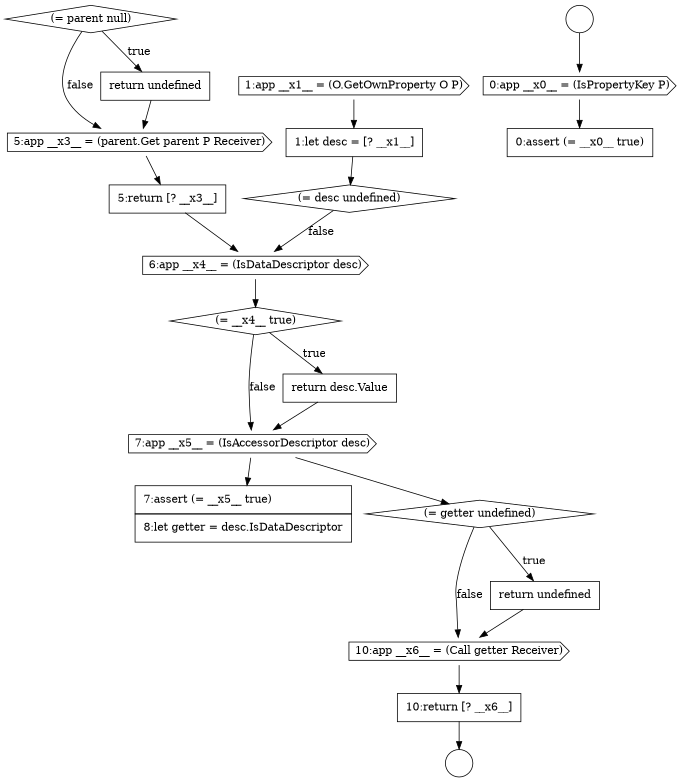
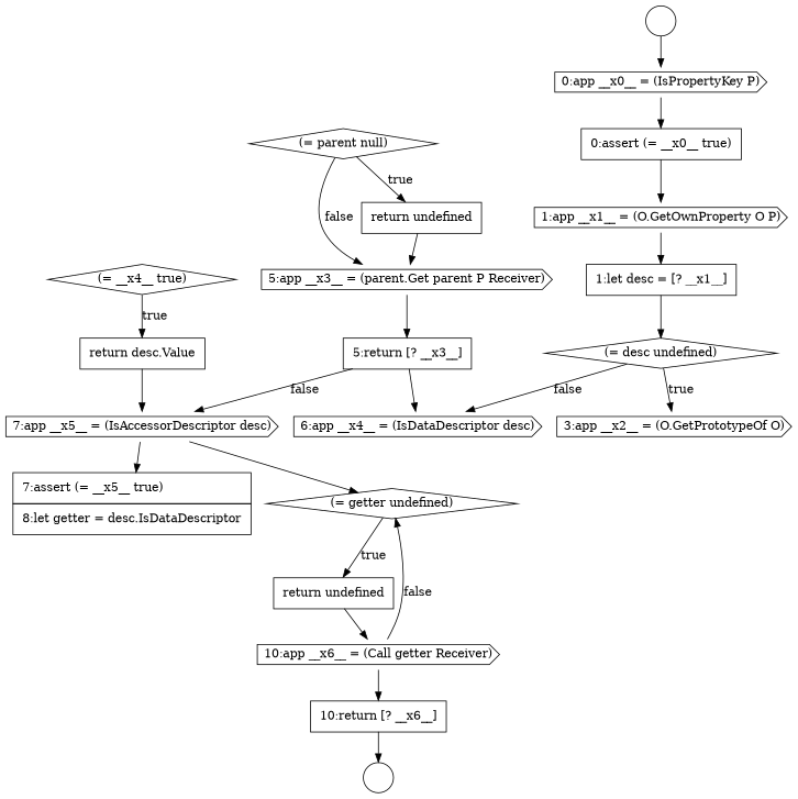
  digraph {
    node [color=black fillcolor=white shape=none style=filled]
    edge [color=black]
    n1 [label=<<font color="black">(= desc undefined)</font>> shape=diamond]
    n2 [label=<<font color="black">6:app __x4__ = (IsDataDescriptor desc)</font>> shape=cds]
+   n3 [label=<<font color="black">3:app __x2__ = (O.GetPrototypeOf O)</font>> shape=cds]
    n4 [label=<<font color="black">(= __x4__ true)</font>> shape=diamond]
    n5 [label=" " shape=circle]
    n6 [label=<<font color="black">7:app __x5__ = (IsAccessorDescriptor desc)</font>> shape=cds]
    n7 [label=<<font color="black">     <table border="0" cellborder="1" cellspacing="0" cellpadding="10">       <tr><td align="left">return desc.Value</td></tr>     </table>   </font>> margin=0]
    n8 [label=<<font color="black">(= parent null)</font>> shape=diamond]
    n9 [label=<<font color="black">5:app __x3__ = (parent.Get parent P Receiver)</font>> shape=cds]
    n10 [label=<<font color="black">     <table border="0" cellborder="1" cellspacing="0" cellpadding="10">       <tr><td align="left">return undefined</td></tr>     </table>   </font>> margin=0]
    n11 [label=<<font color="black">     <table border="0" cellborder="1" cellspacing="0" cellpadding="10">       <tr><td align="left">5:return [? __x3__]</td></tr>     </table>   </font>> margin=0]
    n12 [label=<<font color="black">     <table border="0" cellborder="1" cellspacing="0" cellpadding="10">       <tr><td align="left">7:assert (= __x5__ true)</td></tr>       <tr><td align="left">8:let getter = desc.IsDataDescriptor</td></tr>     </table>   </font>> margin=0]
    n13 [label=<<font color="black">(= getter undefined)</font>> shape=diamond]
    n14 [label=<<font color="black">10:app __x6__ = (Call getter Receiver)</font>> shape=cds]
    n15 [label=<<font color="black">     <table border="0" cellborder="1" cellspacing="0" cellpadding="10">       <tr><td align="left">return undefined</td></tr>     </table>   </font>> margin=0]
    n16 [label=<<font color="black">0:app __x0__ = (IsPropertyKey P)</font>> shape=cds]
    n17 [label=<<font color="black">     <table border="0" cellborder="1" cellspacing="0" cellpadding="10">       <tr><td align="left">0:assert (= __x0__ true)</td></tr>     </table>   </font>> margin=0]
    n18 [label=<<font color="black">1:app __x1__ = (O.GetOwnProperty O P)</font>> shape=cds]
    n19 [label=<<font color="black">     <table border="0" cellborder="1" cellspacing="0" cellpadding="10">       <tr><td align="left">1:let desc = [? __x1__]</td></tr>     </table>   </font>> margin=0]
    n20 [label=" " shape=circle]
    n21 [label=<<font color="black">     <table border="0" cellborder="1" cellspacing="0" cellpadding="10">       <tr><td align="left">10:return [? __x6__]</td></tr>     </table>   </font>> margin=0]
    n1 -> n2 [label=<<font color="black">false</font>>]
-   n2 -> n4
-   n4 -> n6 [label=<<font color="black">false</font>>]
+   n1 -> n3 [label=<<font color="black">true</font>>]
+   n11 -> n6 [label=<<font color="black">false</font>>]
    n4 -> n7 [label=<<font color="black">true</font>>]
    n6 -> n12
    n6 -> n13
    n7 -> n6
    n8 -> n9 [label=<<font color="black">false</font>>]
    n8 -> n10 [label=<<font color="black">true</font>>]
    n9 -> n11
    n10 -> n9
    n11 -> n2
-   n13 -> n14 [label=<<font color="black">false</font>>]
+   n14 -> n13 [label=<<font color="black">false</font>>]
    n13 -> n15 [label=<<font color="black">true</font>>]
    n14 -> n21
    n15 -> n14
    n16 -> n17
+   n17 -> n18
    n18 -> n19
    n19 -> n1
    n20 -> n16
    n21 -> n5
  }
